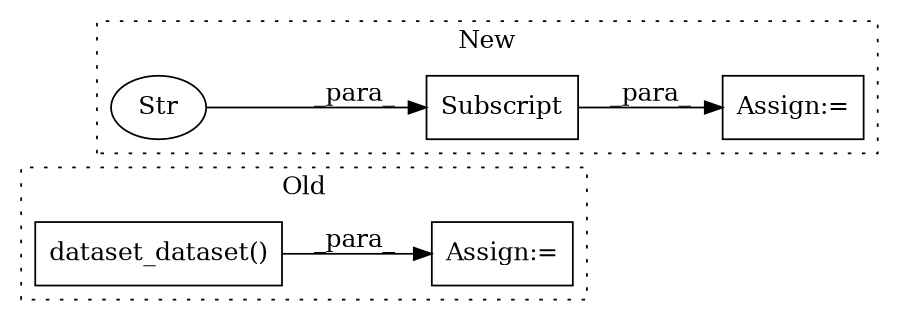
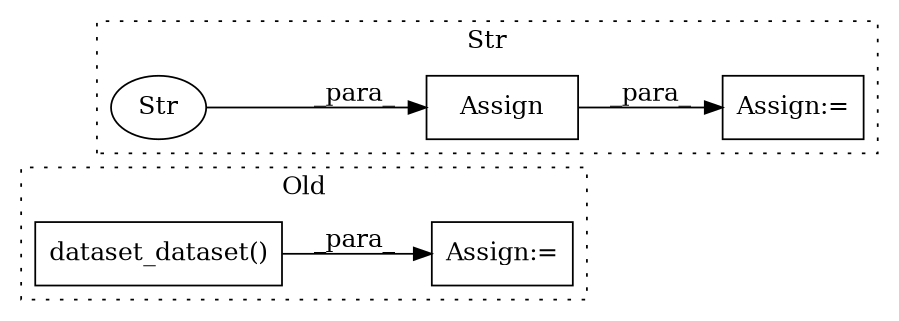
  digraph {
    rankdir=LR
    node [a=68 l=3 shape=box]
    n1 [a=75 l=23 label="dataset_dataset()" s=4607]
    n2 [label="Assign:=" s=4604]
-   n3 [a=63 l="31,0" label=Subscript s="4499,0"]
+   n3 [a=63 l="31,0" label=Assign s="4499,0"]
    n4 [a=66 l=14 label=Str s=4515 shape=ellipse]
    n5 [label="Assign:=" s=4496]
    subgraph cluster_1 {
      label=Old
      style=dotted
      n1
      n2
    }
    subgraph cluster_2 {
-     label=New
+     label=Str
      style=dotted
      n3
      n4
      n5
    }
    n1 -> n2 [label=_para_]
    n3 -> n5 [label=_para_]
    n4 -> n3 [label=_para_]
  }
